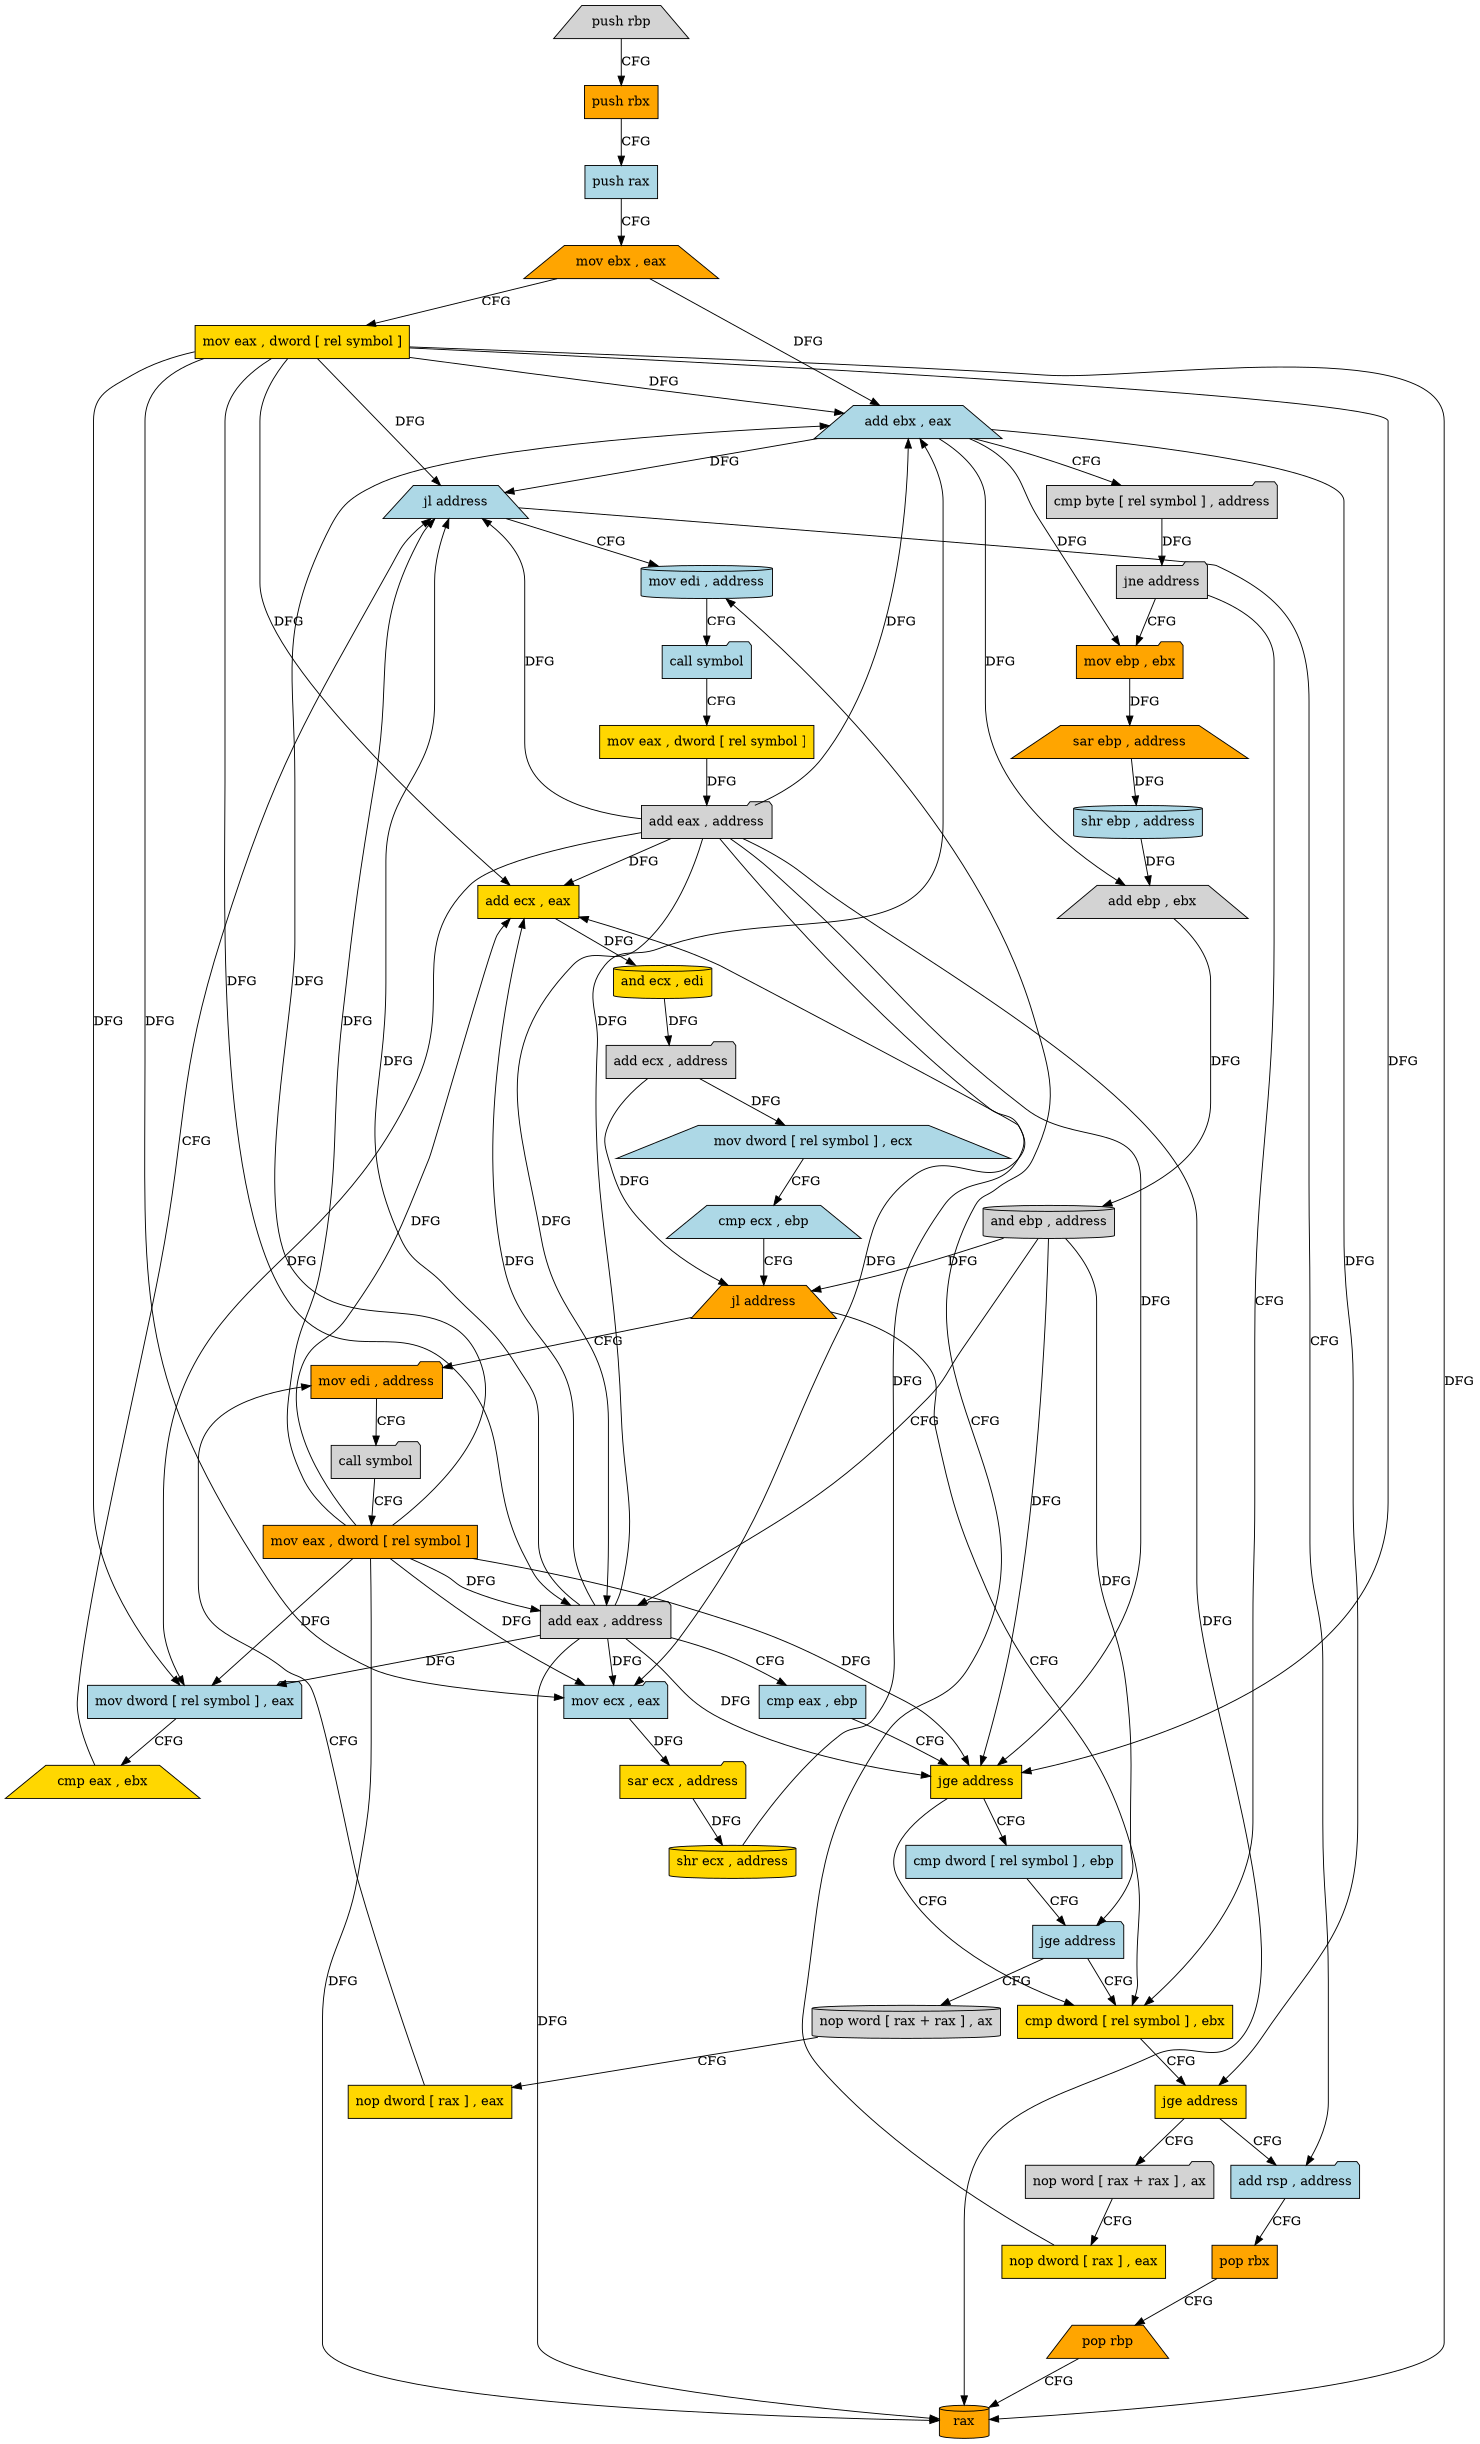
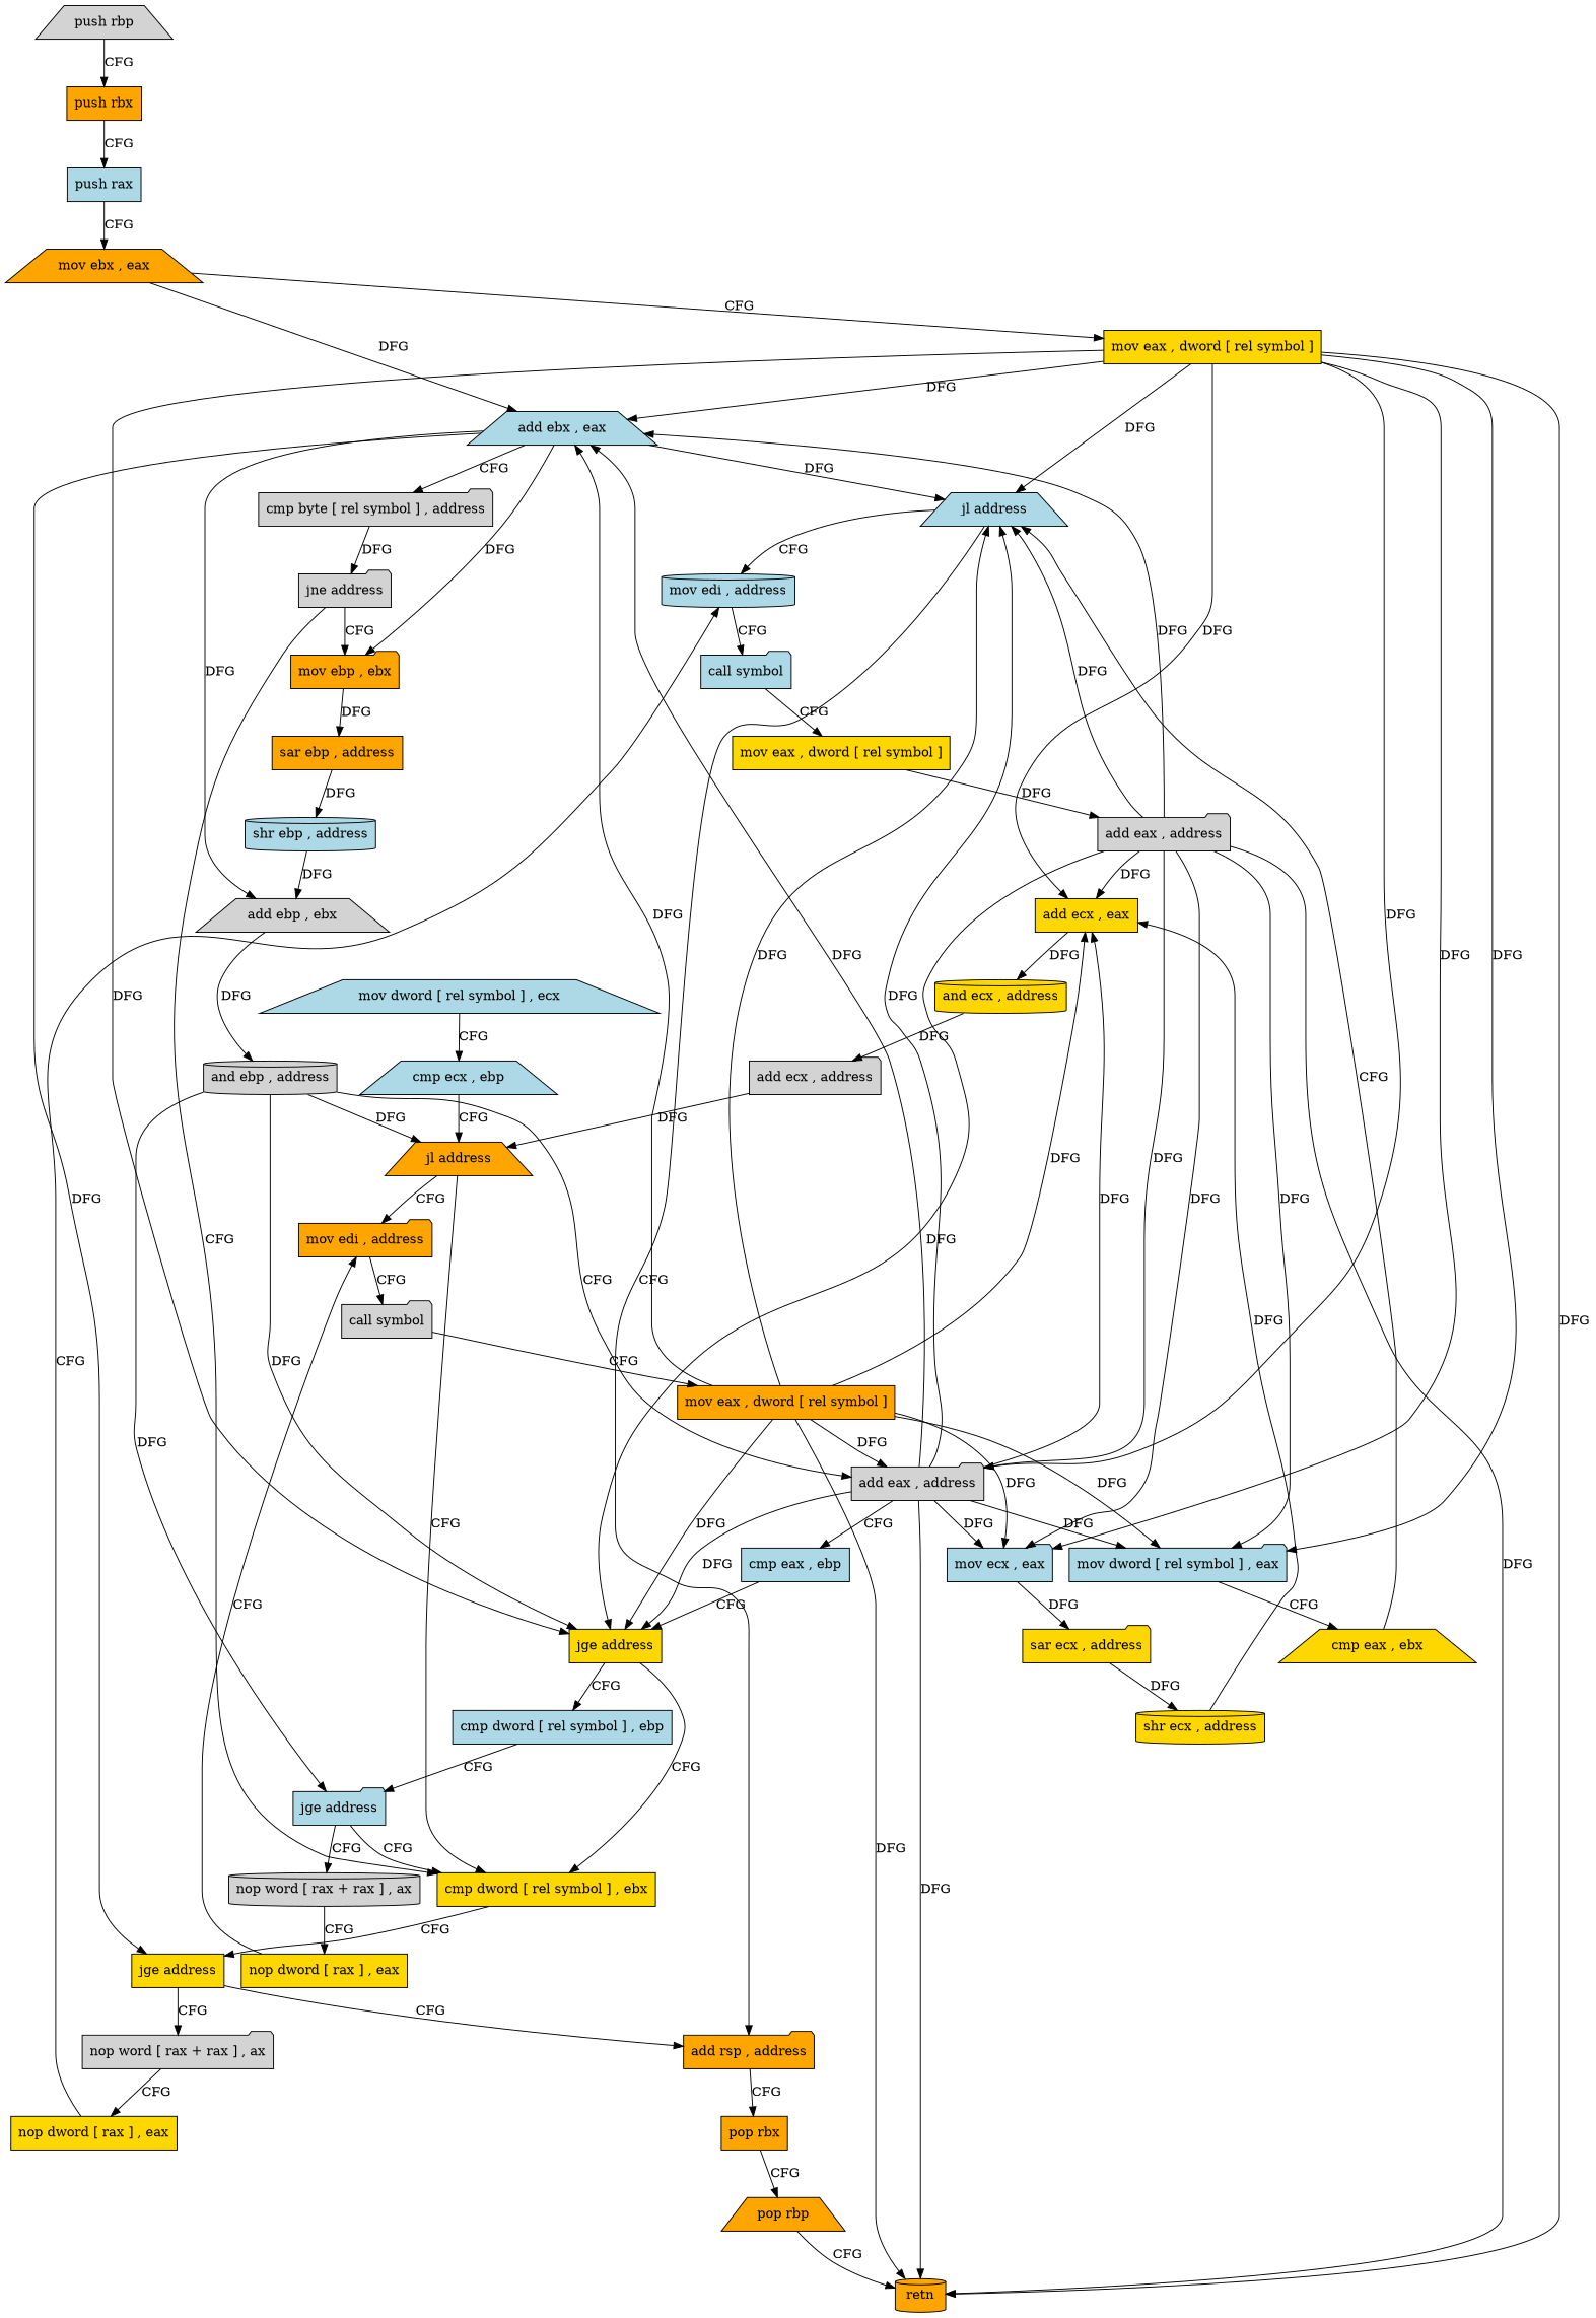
  digraph {
    node [fillcolor=lightblue shape=folder style=filled]
    n1 [fillcolor=lightgrey label="push rbp" shape=trapezium]
    n2 [fillcolor=orange label="push rbx" shape=box]
    n3 [label="push rax" shape=box]
    n4 [fillcolor=orange label="mov ebx , eax" shape=trapezium]
    n5 [fillcolor=gold label="mov eax , dword [ rel symbol ]" shape=box]
    n6 [label="add ebx , eax" shape=trapezium]
    n7 [fillcolor=lightgrey label="add eax , address"]
    n8 [fillcolor=gold label="jge address" shape=box]
-   n9 [fillcolor=orange label=rax shape=cylinder]
+   n9 [fillcolor=orange label=retn shape=cylinder]
    n10 [label="mov dword [ rel symbol ] , eax"]
    n11 [label="jl address" shape=trapezium]
    n12 [label="mov ecx , eax"]
    n13 [fillcolor=gold label="add ecx , eax" shape=box]
    n14 [fillcolor=lightgrey label="cmp byte [ rel symbol ] , address"]
    n15 [fillcolor=orange label="mov ebp , ebx"]
    n16 [fillcolor=gold label="jge address" shape=box]
    n17 [fillcolor=lightgrey label="add ebp , ebx" shape=trapezium]
    n18 [label="cmp eax , ebp" shape=box]
    n19 [fillcolor=gold label="cmp dword [ rel symbol ] , ebx" shape=box]
    n20 [label="cmp dword [ rel symbol ] , ebp" shape=box]
    n21 [fillcolor=gold label="cmp eax , ebx" shape=trapezium]
-   n22 [label="add rsp , address"]
+   n22 [fillcolor=orange label="add rsp , address"]
    n23 [label="mov edi , address" shape=cylinder]
    n24 [fillcolor=gold label="sar ecx , address"]
-   n25 [fillcolor=gold label="and ecx , edi" shape=cylinder]
+   n25 [fillcolor=gold label="and ecx , address" shape=cylinder]
    n26 [fillcolor=lightgrey label="jne address"]
-   n27 [fillcolor=orange label="sar ebp , address" shape=trapezium]
+   n27 [fillcolor=orange label="sar ebp , address" shape=box]
    n28 [fillcolor=lightgrey label="nop word [ rax + rax ] , ax"]
    n29 [fillcolor=lightgrey label="and ebp , address" shape=cylinder]
    n30 [label="shr ebp , address" shape=cylinder]
    n31 [fillcolor=orange label="pop rbx" shape=box]
    n32 [fillcolor=gold label="nop dword [ rax ] , eax" shape=box]
    n33 [fillcolor=orange label="pop rbp" shape=trapezium]
    n34 [label="jge address"]
    n35 [fillcolor=orange label="jl address" shape=trapezium]
    n36 [fillcolor=lightgrey label="nop word [ rax + rax ] , ax" shape=cylinder]
    n37 [fillcolor=orange label="mov edi , address"]
    n38 [label="call symbol"]
    n39 [fillcolor=gold label="mov eax , dword [ rel symbol ]" shape=box]
    n40 [fillcolor=gold label="nop dword [ rax ] , eax" shape=box]
    n41 [fillcolor=lightgrey label="add eax , address"]
    n42 [fillcolor=lightgrey label="call symbol"]
    n43 [fillcolor=orange label="mov eax , dword [ rel symbol ]" shape=box]
    n44 [fillcolor=gold label="shr ecx , address" shape=cylinder]
    n45 [fillcolor=lightgrey label="add ecx , address"]
    n46 [label="mov dword [ rel symbol ] , ecx" shape=trapezium]
    n47 [label="cmp ecx , ebp" shape=trapezium]
    n1 -> n2 [label=CFG]
    n2 -> n3 [label=CFG]
    n3 -> n4 [label=CFG]
    n4 -> n5 [label=CFG]
    n4 -> n6 [label=DFG]
    n5 -> n6 [label=DFG]
    n5 -> n7 [label=DFG]
    n5 -> n8 [label=DFG]
    n5 -> n9 [label=DFG]
    n5 -> n10 [label=DFG]
    n5 -> n11 [label=DFG]
    n5 -> n12 [label=DFG]
    n5 -> n13 [label=DFG]
    n6 -> n11 [label=DFG]
    n6 -> n14 [label=CFG]
    n6 -> n15 [label=DFG]
    n6 -> n16 [label=DFG]
    n6 -> n17 [label=DFG]
    n7 -> n6 [label=DFG]
    n7 -> n8 [label=DFG]
    n7 -> n9 [label=DFG]
    n7 -> n10 [label=DFG]
    n7 -> n11 [label=DFG]
    n7 -> n12 [label=DFG]
    n7 -> n13 [label=DFG]
    n7 -> n18 [label=CFG]
    n8 -> n19 [label=CFG]
    n8 -> n20 [label=CFG]
    n10 -> n21 [label=CFG]
    n11 -> n22 [label=CFG]
    n11 -> n23 [label=CFG]
    n12 -> n24 [label=DFG]
    n13 -> n25 [label=DFG]
    n14 -> n26 [label=DFG]
    n15 -> n27 [label=DFG]
    n16 -> n22 [label=CFG]
    n16 -> n28 [label=CFG]
    n17 -> n29 [label=DFG]
    n18 -> n8 [label=CFG]
    n19 -> n16 [label=CFG]
    n20 -> n34 [label=CFG]
    n21 -> n11 [label=CFG]
    n22 -> n31 [label=CFG]
    n23 -> n38 [label=CFG]
    n24 -> n44 [label=DFG]
    n25 -> n45 [label=DFG]
    n26 -> n15 [label=CFG]
    n26 -> n19 [label=CFG]
    n27 -> n30 [label=DFG]
    n28 -> n32 [label=CFG]
    n29 -> n7 [label=CFG]
    n29 -> n8 [label=DFG]
    n29 -> n34 [label=DFG]
    n29 -> n35 [label=DFG]
    n30 -> n17 [label=DFG]
    n31 -> n33 [label=CFG]
    n32 -> n23 [label=CFG]
    n33 -> n9 [label=CFG]
    n34 -> n19 [label=CFG]
    n34 -> n36 [label=CFG]
    n35 -> n19 [label=CFG]
    n35 -> n37 [label=CFG]
    n36 -> n40 [label=CFG]
    n37 -> n42 [label=CFG]
    n38 -> n39 [label=CFG]
    n39 -> n41 [label=DFG]
    n40 -> n37 [label=CFG]
    n41 -> n6 [label=DFG]
    n41 -> n7 [label=DFG]
    n41 -> n8 [label=DFG]
    n41 -> n9 [label=DFG]
    n41 -> n10 [label=DFG]
    n41 -> n11 [label=DFG]
    n41 -> n12 [label=DFG]
    n41 -> n13 [label=DFG]
    n42 -> n43 [label=CFG]
    n43 -> n6 [label=DFG]
    n43 -> n7 [label=DFG]
    n43 -> n8 [label=DFG]
    n43 -> n9 [label=DFG]
    n43 -> n10 [label=DFG]
    n43 -> n11 [label=DFG]
    n43 -> n12 [label=DFG]
    n43 -> n13 [label=DFG]
    n44 -> n13 [label=DFG]
    n45 -> n35 [label=DFG]
-   n45 -> n46 [label=DFG]
    n46 -> n47 [label=CFG]
    n47 -> n35 [label=CFG]
  }
